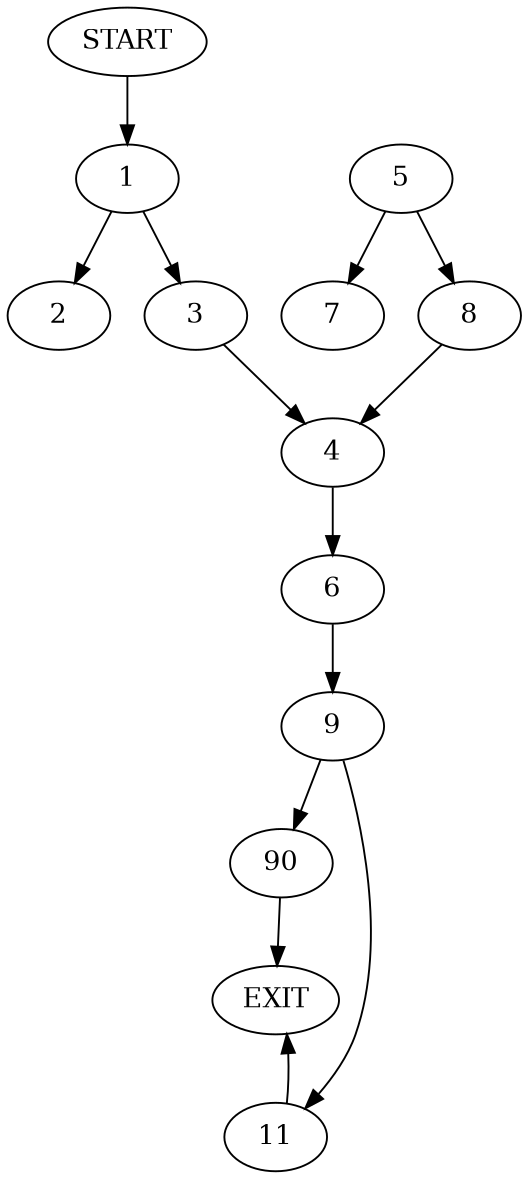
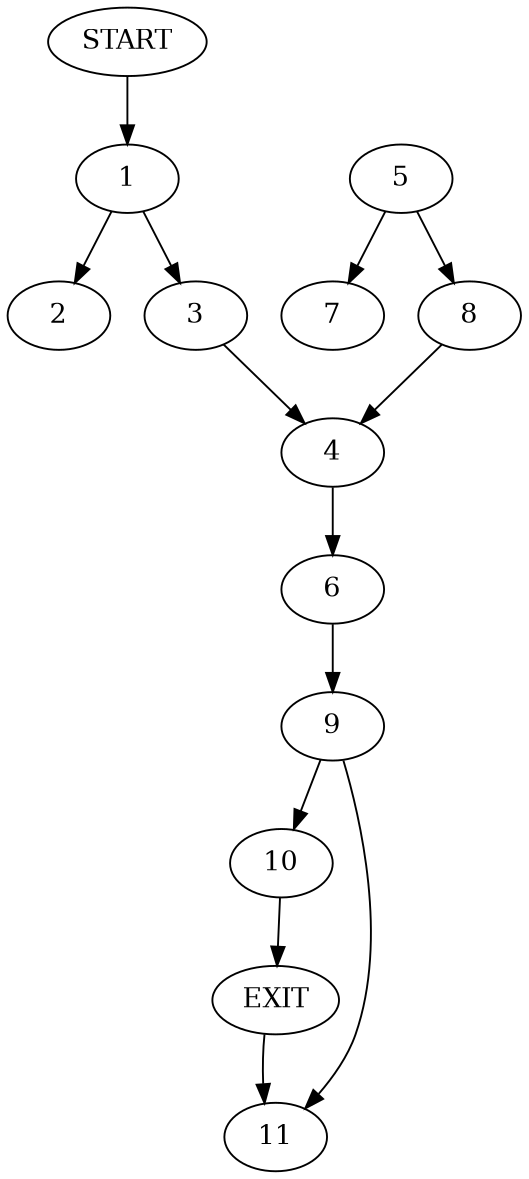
  digraph {
    n1 [label=START]
    1
    2
    3
    n5 [label=EXIT]
    4
    6
    5
    7
    8
    9
-   10 [label=90]
+   10
    11
    n1 -> 1
    1 -> 2
    1 -> 3
    3 -> 4
    4 -> 6
    6 -> 9
    5 -> 7
    5 -> 8
    8 -> 4
    9 -> 10
    9 -> 11
    10 -> n5
-   11 -> n5
+   n5 -> 11
  }
